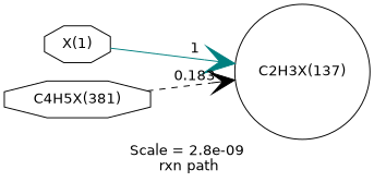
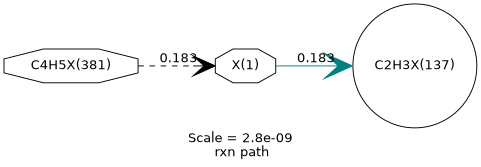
  digraph {
    fontname="DejaVu Sans"
    label="Scale = 2.8e-09\l rxn path"
    rankdir=LR
    node [fontname="DejaVu Sans" shape=octagon]
    edge [arrowhead=vee fontname="DejaVu Sans"]
    n1 [label="X(1)"]
    n2 [label="C2H3X(137)" shape=circle]
    n3 [label="C4H5X(381)"]
-   n1 -> n2 [arrowsize=3 color=teal label=" 1" style=solid]
-   n3 -> n2 [arrowsize=2.36 color=black label=" 0.183" style=dashed]
+   n1 -> n2 [arrowsize=3 color=teal label=" 0.183" style=solid]
+   n3 -> n1 [arrowsize=2.36 color=black label=" 0.183" style=dashed]
  }
